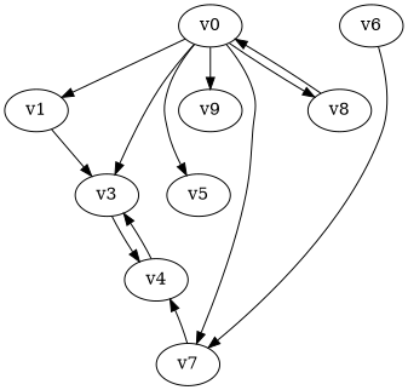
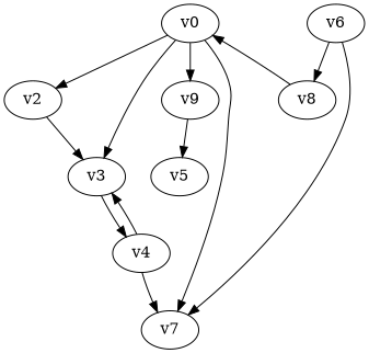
  digraph {
    node [player=1 priority=6]
    v0 [priority=7]
-   v2 [label=v1]
+   v2
    v3 [priority=13]
    v5 [player=0]
    v7 [player=0 priority=14]
    v8 [priority=13]
    v9 [priority=16]
    v4 [priority=0]
    v6 [player=0 priority=18]
    v0 -> v2
    v0 -> v3
-   v0 -> v5
+   v9 -> v5
    v0 -> v7
-   v0 -> v8
+   v6 -> v8
    v0 -> v9
    v2 -> v3
    v3 -> v4
-   v7 -> v4
+   v4 -> v7
    v8 -> v0
    v4 -> v3
    v6 -> v7
  }
